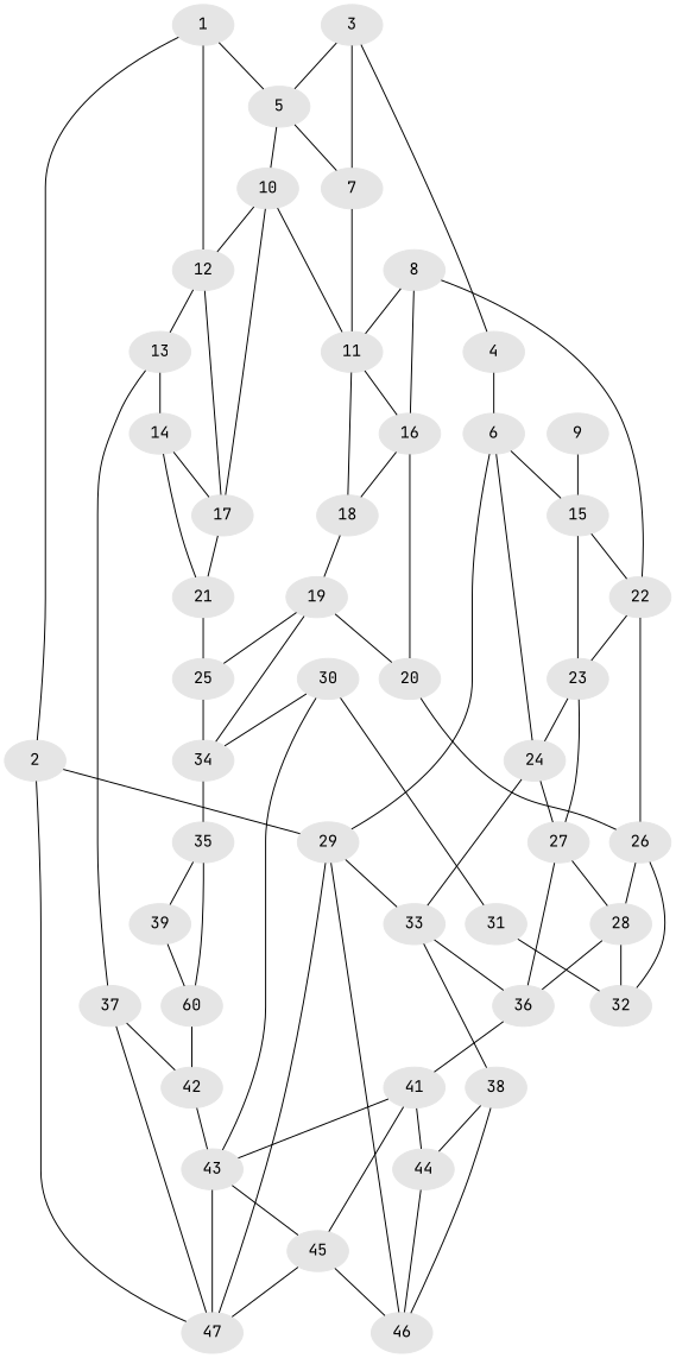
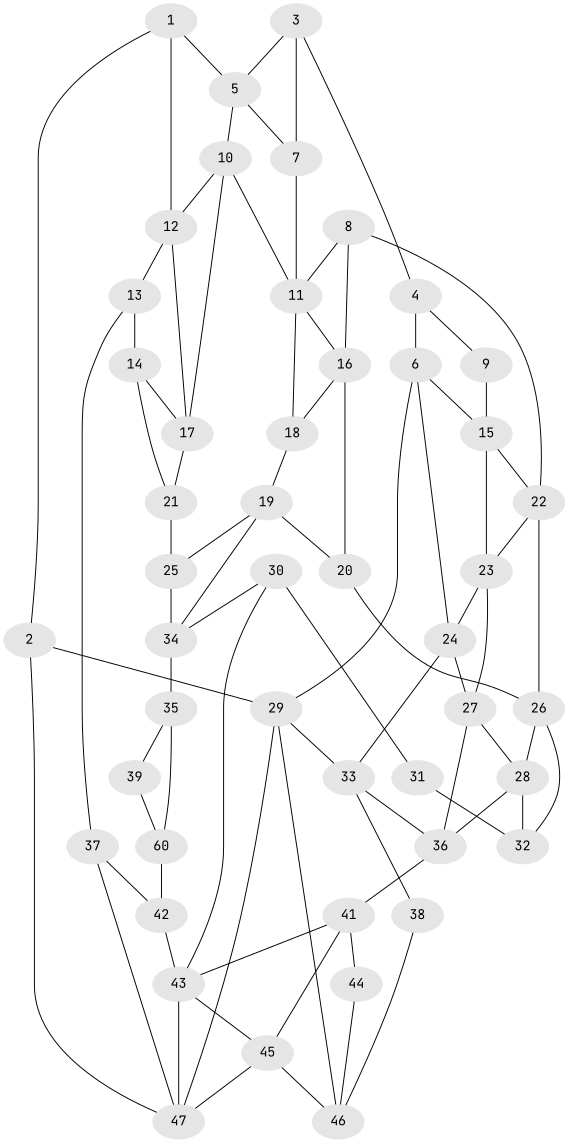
  graph {
    fontname="JetBrains Mono"
    node [color=gray90 fontname="JetBrains Mono" style=filled]
    edge [fontname="JetBrains Mono" weight=1.0]
    1
    2
    5
    12
    29
    47
    7
    10
    13
    17
    14
    37
    33
    46
    3
    4
    6
    9
    11
    15
    24
    22
    23
    27
    16
    18
    8
    20
    26
    21
    19
    42
    25
    34
    35
    28
    32
    36
    38
    41
    31
    30
    43
    45
    44
    39
    n47 [label=60]
    1 -- 2
    1 -- 5
    1 -- 12
    2 -- 29
    2 -- 47
    5 -- 7
    5 -- 10
    12 -- 13
    12 -- 17
    29 -- 47
    29 -- 33
    29 -- 46
    7 -- 11 [weight=2.0]
    10 -- 12
    10 -- 17
    10 -- 11
    13 -- 14
    13 -- 37
    17 -- 21
    14 -- 17
    14 -- 21
    37 -- 47
    37 -- 42 [weight=2.0]
    33 -- 36
    33 -- 38
    3 -- 5
    3 -- 7
    3 -- 4
    4 -- 6
+   4 -- 9
    6 -- 29 [weight=2.0]
    6 -- 15
    6 -- 24
    9 -- 15 [weight=2.0]
    11 -- 16
    11 -- 18
    15 -- 22
    15 -- 23
    24 -- 33
    24 -- 27
    22 -- 23
    22 -- 26
    23 -- 24
    23 -- 27
    27 -- 28
    27 -- 36
    16 -- 18
    16 -- 20
    18 -- 19
    8 -- 11
    8 -- 22
    8 -- 16
    20 -- 26
    26 -- 28
    26 -- 32 [weight=2.0]
    21 -- 25 [weight=2.0]
    19 -- 20
    19 -- 25
    19 -- 34
    42 -- 43
    25 -- 34 [weight=2.0]
    34 -- 35
    35 -- 39
    35 -- n47
    28 -- 32
    28 -- 36
    36 -- 41
    38 -- 46
-   38 -- 44
    41 -- 43
    41 -- 45
    41 -- 44 [weight=2.0]
    31 -- 32 [weight=2.0]
    30 -- 34
    30 -- 31
    30 -- 43
    43 -- 47
    43 -- 45
    45 -- 47
    45 -- 46
    44 -- 46
    39 -- n47 [weight=2.0]
    n47 -- 42 [weight=3.0]
  }
